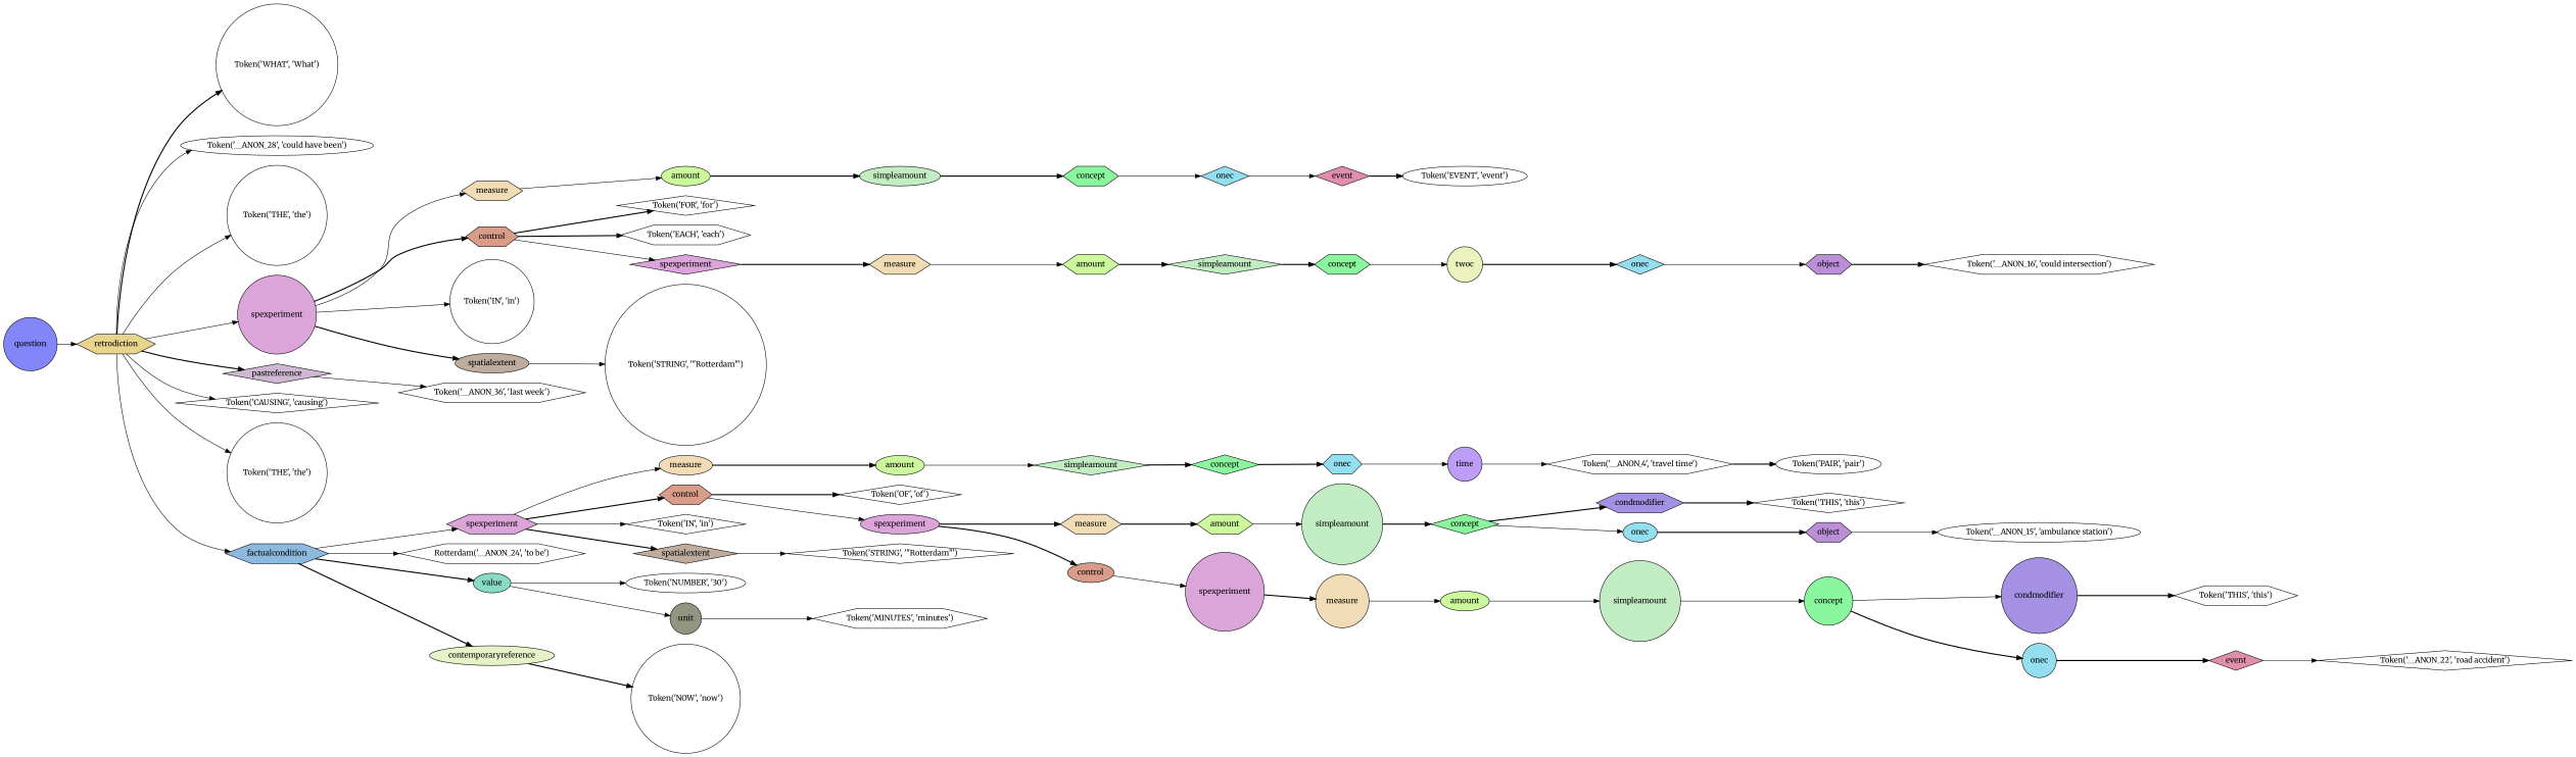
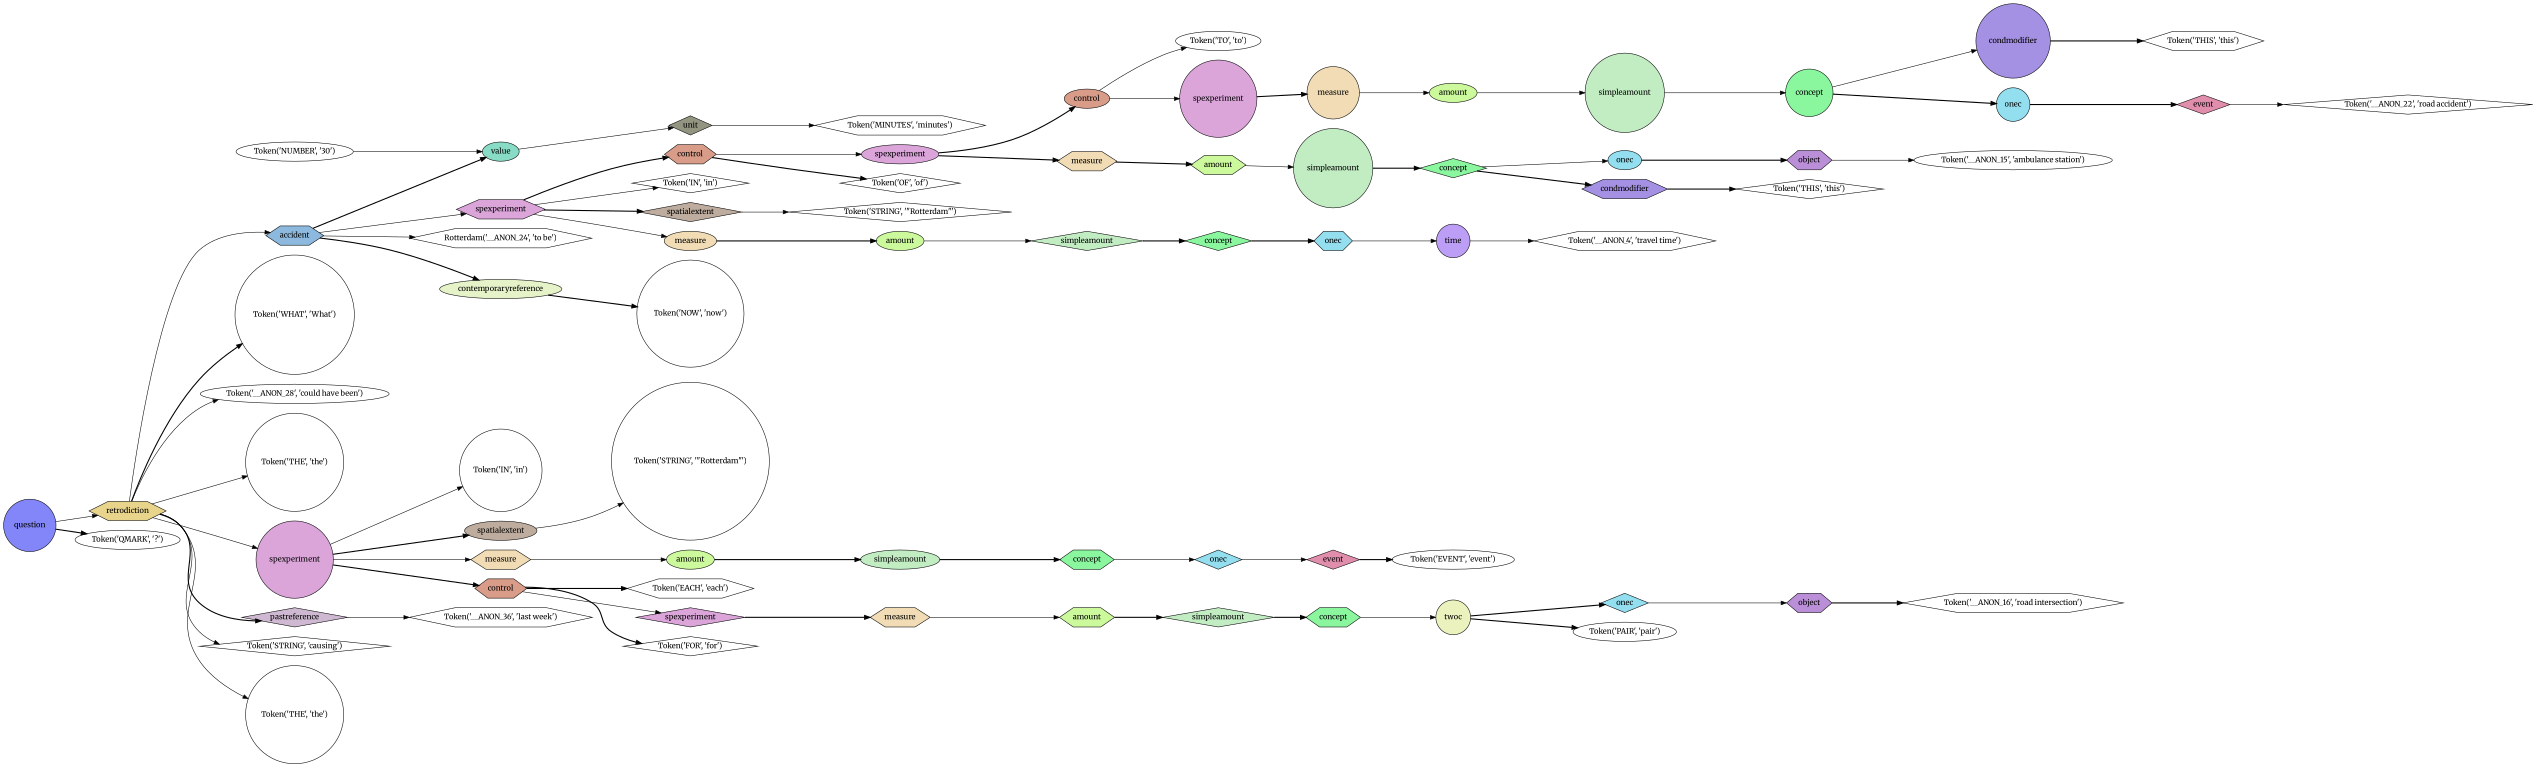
  digraph {
    fontname=Merriweather
    rankdir=LR
    node [fontname=Merriweather shape=hexagon style=filled]
    edge [fontname=Merriweather style=solid]
    n1 [label="Token('WHAT', 'What')" shape=circle style=""]
    n2 [label="Token('__ANON_28', 'could have been')" shape=ellipse style=""]
    n3 [label="Token('THE', 'the')" shape=circle style=""]
    n4 [label="Token('EVENT', 'event')" shape=ellipse style=""]
    n5 [fillcolor="#e18ead" label=event shape=diamond]
    n6 [fillcolor="#93deef" label=onec shape=diamond]
    n7 [fillcolor="#8af79f" label=concept]
    n8 [fillcolor="#c2edc3" label=simpleamount shape=ellipse]
    n9 [fillcolor="#cbf99b" label=amount shape=ellipse]
    n10 [fillcolor="#f1dcb5" label=measure]
    n11 [label="Token('FOR', 'for')" shape=diamond style=""]
    n12 [label="Token('EACH', 'each')" style=""]
-   n13 [label="Token('__ANON_16', 'could intersection')" style=""]
+   n13 [label="Token('__ANON_16', 'road intersection')" style=""]
    n14 [fillcolor="#ba8fd7" label=object]
    n15 [fillcolor="#93deef" label=onec shape=diamond]
    n16 [label="Token('PAIR', 'pair')" shape=ellipse style=""]
    n17 [fillcolor="#ebf2be" label=twoc shape=circle]
    n18 [fillcolor="#8af79f" label=concept]
    n19 [fillcolor="#c2edc3" label=simpleamount shape=diamond]
    n20 [fillcolor="#cbf99b" label=amount]
    n21 [fillcolor="#f1dcb5" label=measure]
    n22 [fillcolor="#dba5da" label=spexperiment shape=diamond]
    n23 [fillcolor="#d99c89" label=control]
    n24 [label="Token('IN', 'in')" shape=circle style=""]
    n25 [label="Token('STRING', '\"Rotterdam\"')" shape=circle style=""]
    n26 [fillcolor="#bead9e" label=spatialextent shape=ellipse]
    n27 [fillcolor="#dba5da" label=spexperiment shape=circle]
    n28 [label="Token('__ANON_36', 'last week')" style=""]
    n29 [fillcolor="#cfb8d1" label=pastreference shape=diamond]
-   n30 [label="Token('CAUSING', 'causing')" shape=diamond style=""]
+   n30 [label="Token('STRING', 'causing')" shape=diamond style=""]
    n31 [label="Token('THE', 'the')" shape=circle style=""]
    n32 [label="Token('__ANON_4', 'travel time')" style=""]
    n33 [fillcolor="#bd9ef7" label=time shape=circle]
    n34 [fillcolor="#93deef" label=onec]
    n35 [fillcolor="#8af79f" label=concept shape=diamond]
    n36 [fillcolor="#c2edc3" label=simpleamount shape=diamond]
    n37 [fillcolor="#cbf99b" label=amount shape=ellipse]
    n38 [fillcolor="#f1dcb5" label=measure shape=ellipse]
    n39 [label="Token('OF', 'of')" shape=diamond style=""]
    n40 [label="Token('THIS', 'this')" shape=diamond style=""]
    n41 [fillcolor="#a591e4" label=condmodifier]
    n42 [label="Token('__ANON_15', 'ambulance station')" shape=ellipse style=""]
    n43 [fillcolor="#ba8fd7" label=object]
    n44 [fillcolor="#93deef" label=onec shape=ellipse]
    n45 [fillcolor="#8af79f" label=concept shape=diamond]
    n46 [fillcolor="#c2edc3" label=simpleamount shape=circle]
    n47 [fillcolor="#cbf99b" label=amount]
    n48 [fillcolor="#f1dcb5" label=measure]
+   n49 [label="Token('TO', 'to')" shape=ellipse style=""]
    n50 [label="Token('THIS', 'this')" style=""]
    n51 [fillcolor="#a591e4" label=condmodifier shape=circle]
    n52 [label="Token('__ANON_22', 'road accident')" shape=diamond style=""]
    n53 [fillcolor="#e18ead" label=event shape=diamond]
    n54 [fillcolor="#93deef" label=onec shape=circle]
    n55 [fillcolor="#8af79f" label=concept shape=circle]
    n56 [fillcolor="#c2edc3" label=simpleamount shape=circle]
    n57 [fillcolor="#cbf99b" label=amount shape=ellipse]
    n58 [fillcolor="#f1dcb5" label=measure shape=circle]
    n59 [fillcolor="#dba5da" label=spexperiment shape=circle]
    n60 [fillcolor="#d99c89" label=control shape=ellipse]
    n61 [fillcolor="#dba5da" label=spexperiment shape=ellipse]
    n62 [fillcolor="#d99c89" label=control]
    n63 [label="Token('IN', 'in')" shape=diamond style=""]
    n64 [label="Token('STRING', '\"Rotterdam\"')" shape=diamond style=""]
    n65 [fillcolor="#bead9e" label=spatialextent shape=diamond]
    n66 [fillcolor="#dba5da" label=spexperiment]
    n67 [label="Rotterdam('__ANON_24', 'to be')" style=""]
    n68 [label="Token('NUMBER', '30')" shape=ellipse style=""]
    n69 [label="Token('MINUTES', 'minutes')" style=""]
-   n70 [fillcolor="#949581" label=unit shape=circle]
+   n70 [fillcolor="#949581" label=unit shape=diamond]
    n71 [fillcolor="#88dbc4" label=value shape=ellipse]
    n72 [label="Token('NOW', 'now')" shape=circle style=""]
    n73 [fillcolor="#e6f3c8" label=contemporaryreference shape=ellipse]
-   n74 [fillcolor="#8cb9dd" label=factualcondition]
+   n74 [fillcolor="#8cb9dd" label=accident]
    n75 [fillcolor="#e9d48c" label=retrodiction]
+   n76 [label="Token('QMARK', '?')" shape=ellipse style=""]
    n77 [fillcolor="#8386f8" label=question shape=circle]
    n5 -> n4 [style=bold]
    n6 -> n5
    n7 -> n6
    n8 -> n7 [style=bold]
    n9 -> n8 [style=bold]
    n10 -> n9
    n14 -> n13 [style=bold]
    n15 -> n14
    n17 -> n15 [style=bold]
-   n32 -> n16 [style=bold]
+   n17 -> n16 [style=bold]
    n18 -> n17
    n19 -> n18 [style=bold]
    n20 -> n19 [style=bold]
    n21 -> n20
    n22 -> n21 [style=bold]
    n23 -> n11 [style=bold]
    n23 -> n12 [style=bold]
    n23 -> n22
    n26 -> n25
    n27 -> n10
    n27 -> n23 [style=bold]
    n27 -> n24
    n27 -> n26 [style=bold]
    n29 -> n28
    n33 -> n32
    n34 -> n33
    n35 -> n34 [style=bold]
    n36 -> n35 [style=bold]
    n37 -> n36
    n38 -> n37 [style=bold]
    n41 -> n40 [style=bold]
    n43 -> n42
    n44 -> n43 [style=bold]
    n45 -> n41 [style=bold]
    n45 -> n44
    n46 -> n45 [style=bold]
    n47 -> n46
    n48 -> n47 [style=bold]
    n51 -> n50 [style=bold]
    n53 -> n52
    n54 -> n53 [style=bold]
    n55 -> n51
    n55 -> n54 [style=bold]
    n56 -> n55
    n57 -> n56
    n58 -> n57
    n59 -> n58 [style=bold]
+   n60 -> n49
    n60 -> n59
    n61 -> n48 [style=bold]
    n61 -> n60 [style=bold]
    n62 -> n39 [style=bold]
    n62 -> n61
    n65 -> n64
    n66 -> n38
    n66 -> n62 [style=bold]
    n66 -> n63
    n66 -> n65 [style=bold]
    n70 -> n69
-   n71 -> n68
+   n68 -> n71
    n71 -> n70
    n73 -> n72 [style=bold]
    n74 -> n66
    n74 -> n67
    n74 -> n71 [style=bold]
    n74 -> n73 [style=bold]
    n75 -> n1 [style=bold]
    n75 -> n2
    n75 -> n3
    n75 -> n27
    n75 -> n29 [style=bold]
    n75 -> n30
    n75 -> n31
    n75 -> n74
    n77 -> n75
+   n77 -> n76 [style=bold]
  }
